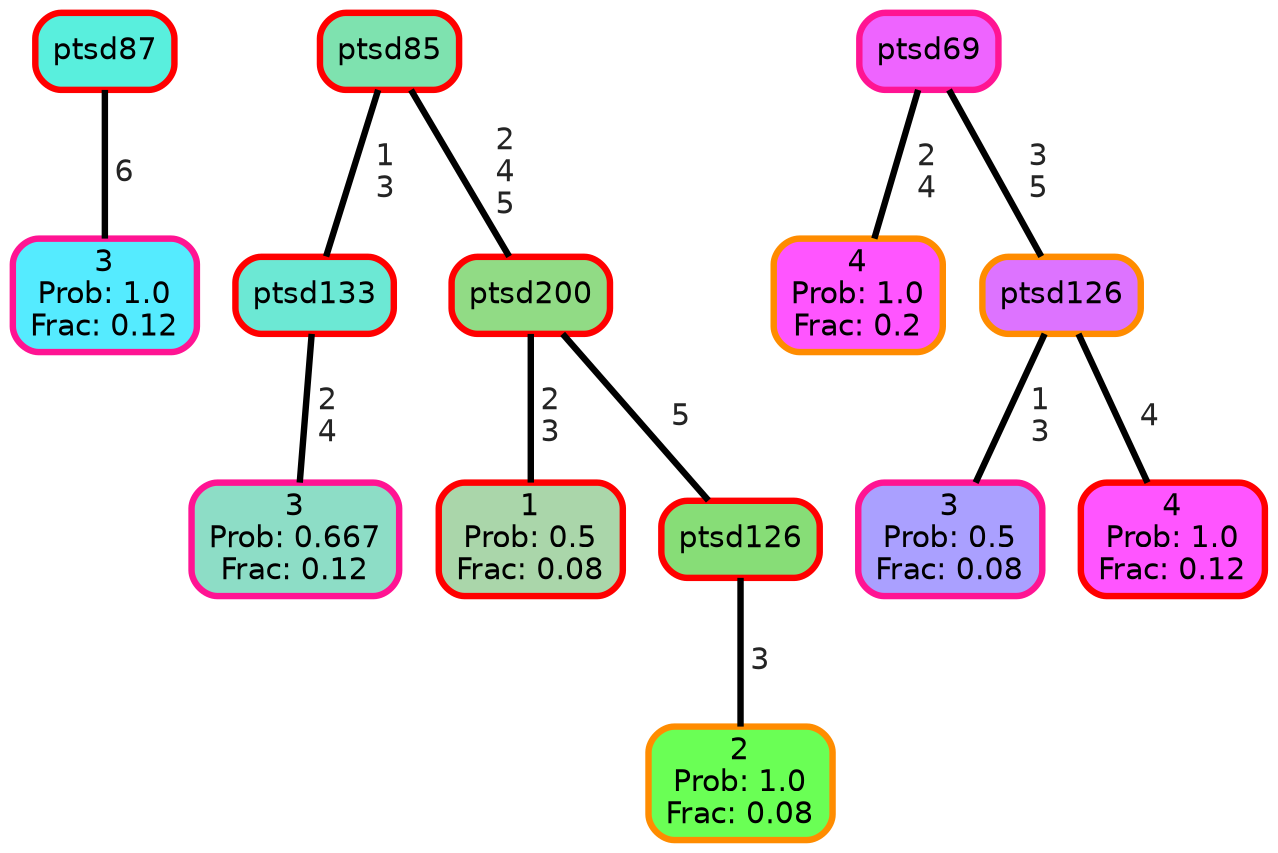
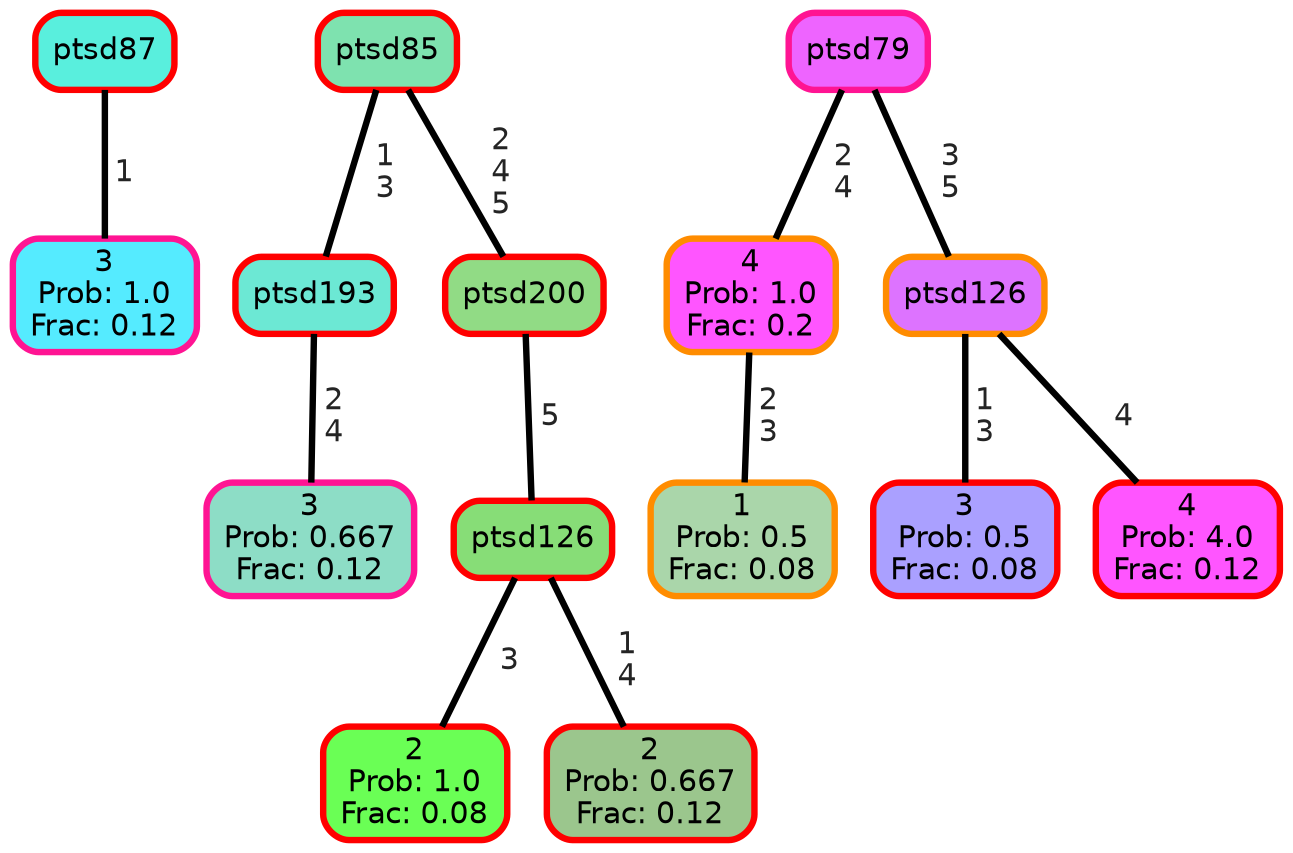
  graph {
    ranksep="0 equally"
    splines=straight
    node [color=red fillcolor="#ff55ff" fontcolor=black fontname=helvetica penwidth=3 shape=box style="filled, rounded"]
    edge [color=black fontcolor=grey14 fontname=helvetica fontweight=bold penwidth=3]
    n1 [color=deeppink fillcolor="#55ebff" label="3\nProb: 1.0\nFrac: 0.12"]
    n2 [fillcolor="#59efdd" label=ptsd87]
-   n3 [fillcolor="#6ce8d4" label=ptsd133]
+   n3 [fillcolor="#6ce8d4" label=ptsd193]
    n4 [color=deeppink fillcolor="#8dddc6" label="3\nProb: 0.667\nFrac: 0.12"]
    n5 [fillcolor="#7ee2af" label=ptsd85]
    n6 [fillcolor="#91db85" label=ptsd200]
-   n7 [fillcolor="#aad6aa" label="1\nProb: 0.5\nFrac: 0.08"]
+   n7 [color=darkorange fillcolor="#aad6aa" label="1\nProb: 0.5\nFrac: 0.08"]
    n8 [fillcolor="#87dd77" label=ptsd126]
-   n9 [color=darkorange fillcolor="#6aff55" label="2\nProb: 1.0\nFrac: 0.08"]
-   n11 [color=deeppink fillcolor="#ee64ff" label=ptsd69]
+   n9 [fillcolor="#6aff55" label="2\nProb: 1.0\nFrac: 0.08"]
+   n10 [fillcolor="#9bc68d" label="2\nProb: 0.667\nFrac: 0.12"]
+   n11 [color=deeppink fillcolor="#ee64ff" label=ptsd79]
    n12 [color=darkorange label="4\nProb: 1.0\nFrac: 0.2"]
    n13 [color=darkorange fillcolor="#dd73ff" label=ptsd126]
-   n14 [color=deeppink fillcolor="#aaa0ff" label="3\nProb: 0.5\nFrac: 0.08"]
-   n15 [label="4\nProb: 1.0\nFrac: 0.12"]
+   n14 [fillcolor="#aaa0ff" label="3\nProb: 0.5\nFrac: 0.08"]
+   n15 [label="4\nProb: 4.0\nFrac: 0.12"]
    subgraph sub_1 {
      rank=same
    }
-   n2 -- n1 [label=" 6"]
+   n2 -- n1 [label=" 1"]
    n3 -- n4 [label=" 2\n 4"]
    n5 -- n3 [label=" 1\n 3"]
    n5 -- n6 [label=" 2\n 4\n 5"]
-   n6 -- n7 [label=" 2\n 3"]
+   n12 -- n7 [label=" 2\n 3"]
    n6 -- n8 [label=" 5"]
    n8 -- n9 [label=" 3"]
+   n8 -- n10 [label=" 1\n 4"]
    n11 -- n12 [label=" 2\n 4"]
    n11 -- n13 [label=" 3\n 5"]
    n13 -- n14 [label=" 1\n 3"]
    n13 -- n15 [label=" 4"]
  }
